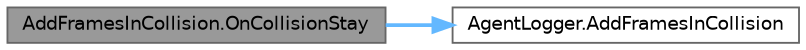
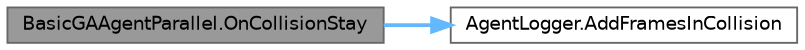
  digraph {
    rankdir=LR
    node [fontname=Helvetica fontsize=10 shape=box style=filled]
-   n1 [color=gray40 fillcolor=grey60 fontcolor=black height=0.2 label="AddFramesInCollision.OnCollisionStay" width=0.4]
+   n1 [color=gray40 fillcolor=grey60 fontcolor=black height=0.2 label="BasicGAAgentParallel.OnCollisionStay" width=0.4]
    n2 [color=grey40 fillcolor=white height=0.2 label="AgentLogger.AddFramesInCollision" width=0.4]
    n1 -> n2 [color=steelblue1 fontname=Helvetica fontsize=10 labelfontname=Helvetica labelfontsize=10 style=bold]
  }
